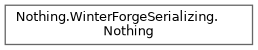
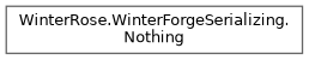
  digraph {
    rankdir=LR
-   n1 [color=grey40 fillcolor=white fontname=Helvetica fontsize=10 height=0.2 label="Nothing.WinterForgeSerializing.\lNothing" shape=box style=filled width=0.4]
+   n1 [color=grey40 fillcolor=white fontname=Helvetica fontsize=10 height=0.2 label="WinterRose.WinterForgeSerializing.\lNothing" shape=box style=filled width=0.4]
  }
